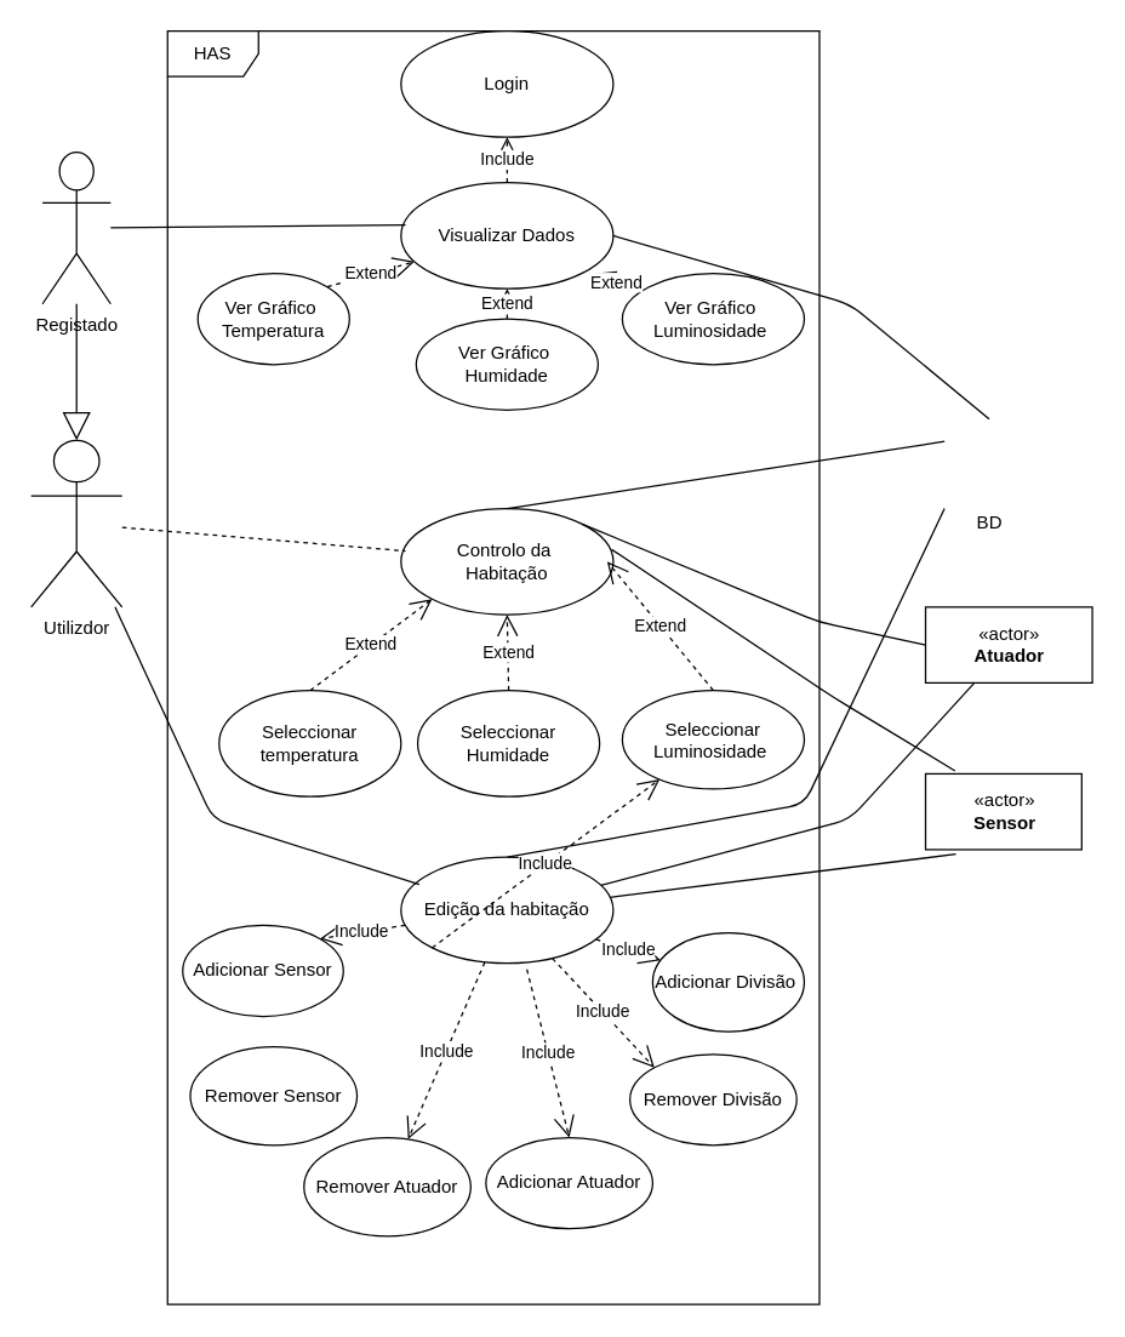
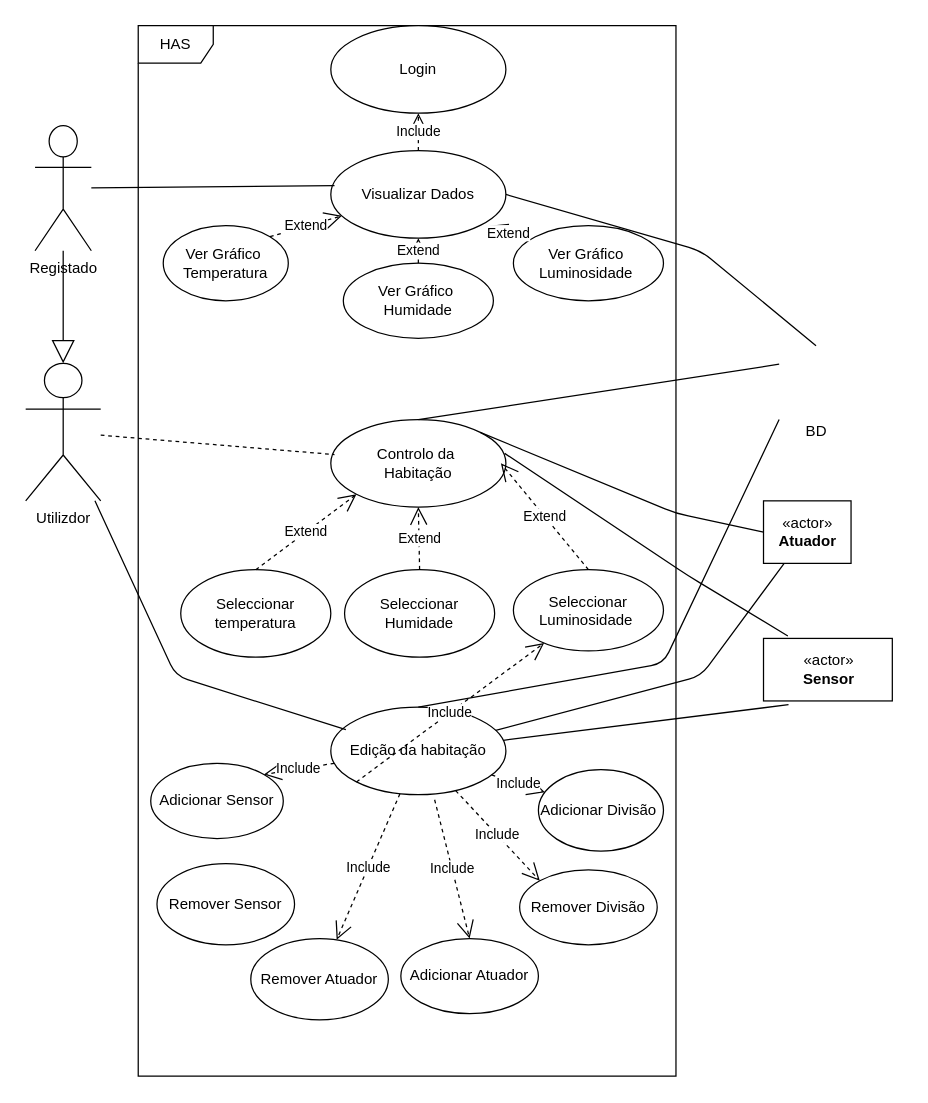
  <mxCell id="0" />
  <mxCell id="1" parent="0" />
  <mxCell id="2" value="HAS" style="shape=umlFrame;whiteSpace=wrap;html=1;" vertex="1" parent="1"><mxGeometry x="110" y="20" width="430" height="840" as="geometry" /></mxCell>
  <mxCell id="3" value="Utilizdor" style="shape=umlActor;verticalLabelPosition=bottom;labelBackgroundColor=#ffffff;verticalAlign=top;html=1;" vertex="1" parent="1"><mxGeometry x="20" y="290" width="60" height="110" as="geometry" /></mxCell>
  <mxCell id="4" value="Visualizar Dados" style="ellipse;whiteSpace=wrap;html=1;" vertex="1" parent="1"><mxGeometry x="264" y="120" width="140" height="70" as="geometry" /></mxCell>
  <mxCell id="5" value="Ver Gráfico&amp;nbsp;&lt;br&gt;Humidade" style="ellipse;whiteSpace=wrap;html=1;" vertex="1" parent="1"><mxGeometry x="274" y="210" width="120" height="60" as="geometry" /></mxCell>
  <mxCell id="6" value="Ver Gráfico&amp;nbsp;&lt;br&gt;Luminosidade&amp;nbsp;" style="ellipse;whiteSpace=wrap;html=1;" vertex="1" parent="1"><mxGeometry x="410" y="180" width="120" height="60" as="geometry" /></mxCell>
  <mxCell id="7" value="Ver Gráfico&amp;nbsp;&lt;br&gt;Temperatura" style="ellipse;whiteSpace=wrap;html=1;" vertex="1" parent="1"><mxGeometry x="130" y="180" width="100" height="60" as="geometry" /></mxCell>
  <mxCell id="8" value="Extend" style="endArrow=open;endSize=12;dashed=1;html=1;exitX=1;exitY=0;exitDx=0;exitDy=0;" edge="1" parent="1" source="7" target="4"><mxGeometry width="160" relative="1" as="geometry"><mxPoint x="280" y="210" as="sourcePoint" /><mxPoint x="440" y="210" as="targetPoint" /><Array as="points" /></mxGeometry></mxCell>
  <mxCell id="9" value="Extend" style="endArrow=open;endSize=12;dashed=1;html=1;exitX=0.5;exitY=0;exitDx=0;exitDy=0;" edge="1" parent="1" source="5" target="4"><mxGeometry width="160" relative="1" as="geometry"><mxPoint x="280" y="210" as="sourcePoint" /><mxPoint x="440" y="210" as="targetPoint" /></mxGeometry></mxCell>
  <mxCell id="10" value="Extend" style="endArrow=open;endSize=12;dashed=1;html=1;entryX=0.907;entryY=0.857;entryDx=0;entryDy=0;entryPerimeter=0;" edge="1" parent="1" source="6" target="4"><mxGeometry width="160" relative="1" as="geometry"><mxPoint x="280" y="210" as="sourcePoint" /><mxPoint x="440" y="210" as="targetPoint" /></mxGeometry></mxCell>
  <mxCell id="11" value="Registado" style="shape=umlActor;verticalLabelPosition=bottom;labelBackgroundColor=#ffffff;verticalAlign=top;html=1;" vertex="1" parent="1"><mxGeometry x="27.5" y="100" width="45" height="100" as="geometry" /></mxCell>
  <mxCell id="12" value="" style="endArrow=block;endSize=16;endFill=0;html=1;entryX=0.5;entryY=0;entryDx=0;entryDy=0;entryPerimeter=0;" edge="1" parent="1" source="11" target="3"><mxGeometry width="160" relative="1" as="geometry"><mxPoint x="40" y="260" as="sourcePoint" /><mxPoint x="200" y="260" as="targetPoint" /></mxGeometry></mxCell>
  <mxCell id="13" value="" style="endArrow=none;html=1;entryX=0.021;entryY=0.4;entryDx=0;entryDy=0;entryPerimeter=0;" edge="1" parent="1" source="11" target="4"><mxGeometry width="50" height="50" relative="1" as="geometry"><mxPoint x="140" y="170" as="sourcePoint" /><mxPoint x="190" y="120" as="targetPoint" /></mxGeometry></mxCell>
  <mxCell id="14" value="" style="endArrow=none;html=1;exitX=1;exitY=0.5;exitDx=0;exitDy=0;entryX=0.5;entryY=0;entryDx=0;entryDy=0;" edge="1" parent="1" source="4" target="47"><mxGeometry width="50" height="50" relative="1" as="geometry"><mxPoint x="330" y="340" as="sourcePoint" /><mxPoint x="620" y="330" as="targetPoint" /><Array as="points"><mxPoint x="560" y="200" /></Array></mxGeometry></mxCell>
  <mxCell id="15" value="Login" style="ellipse;whiteSpace=wrap;html=1;" vertex="1" parent="1"><mxGeometry x="264" y="20" width="140" height="70" as="geometry" /></mxCell>
  <mxCell id="16" value="Include" style="endArrow=open;endSize=12;dashed=1;html=1;exitX=0.5;exitY=0;exitDx=0;exitDy=0;" edge="1" parent="1" source="4" target="15"><mxGeometry width="160" relative="1" as="geometry"><mxPoint x="280" y="110" as="sourcePoint" /><mxPoint x="440" y="110" as="targetPoint" /></mxGeometry></mxCell>
  <mxCell id="17" value="Controlo da&amp;nbsp;&lt;br&gt;Habitação" style="ellipse;whiteSpace=wrap;html=1;" vertex="1" parent="1"><mxGeometry x="264" y="335" width="140" height="70" as="geometry" /></mxCell>
  <mxCell id="18" value="Seleccionar Humidade" style="ellipse;whiteSpace=wrap;html=1;" vertex="1" parent="1"><mxGeometry x="275" y="455" width="120" height="70" as="geometry" /></mxCell>
  <mxCell id="19" value="Seleccionar temperatura" style="ellipse;whiteSpace=wrap;html=1;" vertex="1" parent="1"><mxGeometry x="144" y="455" width="120" height="70" as="geometry" /></mxCell>
  <mxCell id="20" value="Seleccionar Luminosidade&amp;nbsp;" style="ellipse;whiteSpace=wrap;html=1;" vertex="1" parent="1"><mxGeometry x="410" y="455" width="120" height="65" as="geometry" /></mxCell>
  <mxCell id="21" value="Extend" style="endArrow=open;endSize=12;dashed=1;html=1;exitX=0.5;exitY=0;exitDx=0;exitDy=0;entryX=0.5;entryY=1;entryDx=0;entryDy=0;" edge="1" parent="1" source="18" target="17"><mxGeometry width="160" relative="1" as="geometry"><mxPoint x="280" y="370" as="sourcePoint" /><mxPoint x="440" y="370" as="targetPoint" /></mxGeometry></mxCell>
  <mxCell id="22" value="Extend" style="endArrow=open;endSize=12;dashed=1;html=1;exitX=0.5;exitY=0;exitDx=0;exitDy=0;entryX=0;entryY=1;entryDx=0;entryDy=0;" edge="1" parent="1" source="19" target="17"><mxGeometry width="160" relative="1" as="geometry"><mxPoint x="230" y="440" as="sourcePoint" /><mxPoint x="390" y="440" as="targetPoint" /></mxGeometry></mxCell>
  <mxCell id="23" value="Extend" style="endArrow=open;endSize=12;dashed=1;html=1;exitX=0.5;exitY=0;exitDx=0;exitDy=0;" edge="1" parent="1" source="20"><mxGeometry width="160" relative="1" as="geometry"><mxPoint x="280" y="370" as="sourcePoint" /><mxPoint x="400" y="370" as="targetPoint" /></mxGeometry></mxCell>
  <mxCell id="24" value="Edição da habitação" style="ellipse;whiteSpace=wrap;html=1;" vertex="1" parent="1"><mxGeometry x="264" y="565" width="140" height="70" as="geometry" /></mxCell>
  <mxCell id="25" value="Adicionar Sensor" style="ellipse;whiteSpace=wrap;html=1;" vertex="1" parent="1"><mxGeometry x="120" y="610" width="106" height="60" as="geometry" /></mxCell>
  <mxCell id="26" value="Adicionar Divisão&amp;nbsp;" style="ellipse;whiteSpace=wrap;html=1;" vertex="1" parent="1"><mxGeometry x="430" y="615" width="100" height="65" as="geometry" /></mxCell>
  <mxCell id="27" value="Adicionar Atuador" style="ellipse;whiteSpace=wrap;html=1;" vertex="1" parent="1"><mxGeometry x="320" y="750" width="110" height="60" as="geometry" /></mxCell>
  <mxCell id="28" value="Remover Divisão" style="ellipse;whiteSpace=wrap;html=1;" vertex="1" parent="1"><mxGeometry x="415" y="695" width="110" height="60" as="geometry" /></mxCell>
  <mxCell id="29" value="Remover Sensor" style="ellipse;whiteSpace=wrap;html=1;" vertex="1" parent="1"><mxGeometry x="125" y="690" width="110" height="65" as="geometry" /></mxCell>
  <mxCell id="30" value="Remover Atuador" style="ellipse;whiteSpace=wrap;html=1;" vertex="1" parent="1"><mxGeometry x="200" y="750" width="110" height="65" as="geometry" /></mxCell>
  <mxCell id="31" value="Include" style="endArrow=open;endSize=12;dashed=1;html=1;entryX=1;entryY=0;entryDx=0;entryDy=0;" edge="1" parent="1" source="24" target="25"><mxGeometry width="160" relative="1" as="geometry"><mxPoint x="226" y="680" as="sourcePoint" /><mxPoint x="240" y="600" as="targetPoint" /></mxGeometry></mxCell>
  <mxCell id="32" value="Include" style="endArrow=open;endSize=12;dashed=1;html=1;exitX=0.593;exitY=1.057;exitDx=0;exitDy=0;exitPerimeter=0;entryX=0.5;entryY=0;entryDx=0;entryDy=0;" edge="1" parent="1" source="24" target="27"><mxGeometry width="160" relative="1" as="geometry"><mxPoint x="280" y="790" as="sourcePoint" /><mxPoint x="440" y="790" as="targetPoint" /></mxGeometry></mxCell>
  <mxCell id="33" value="Include" style="endArrow=open;endSize=12;dashed=1;html=1;" edge="1" parent="1" source="24" target="30"><mxGeometry width="160" relative="1" as="geometry"><mxPoint x="320" y="670" as="sourcePoint" /><mxPoint x="330" y="660" as="targetPoint" /></mxGeometry></mxCell>
  <mxCell id="34" value="Include" style="endArrow=open;endSize=12;dashed=1;html=1;exitX=0;exitY=1;exitDx=0;exitDy=0;" edge="1" parent="1" source="24" target="20"><mxGeometry width="160" relative="1" as="geometry"><mxPoint x="280" y="790" as="sourcePoint" /><mxPoint x="280" y="630" as="targetPoint" /></mxGeometry></mxCell>
  <mxCell id="35" value="Include" style="endArrow=open;endSize=12;dashed=1;html=1;" edge="1" parent="1" source="24" target="26"><mxGeometry width="160" relative="1" as="geometry"><mxPoint x="410" y="640" as="sourcePoint" /><mxPoint x="440" y="790" as="targetPoint" /></mxGeometry></mxCell>
  <mxCell id="36" value="Include" style="endArrow=open;endSize=12;dashed=1;html=1;entryX=0;entryY=0;entryDx=0;entryDy=0;" edge="1" parent="1" source="24" target="28"><mxGeometry width="160" relative="1" as="geometry"><mxPoint x="410" y="704" as="sourcePoint" /><mxPoint x="440" y="790" as="targetPoint" /></mxGeometry></mxCell>
  <mxCell id="37" value="" style="endArrow=none;html=1;entryX=0.021;entryY=0.4;entryDx=0;entryDy=0;entryPerimeter=0;dashed=1;" edge="1" parent="1" source="3" target="17"><mxGeometry width="50" height="50" relative="1" as="geometry"><mxPoint x="144" y="360" as="sourcePoint" /><mxPoint x="194" y="310" as="targetPoint" /></mxGeometry></mxCell>
  <mxCell id="38" value="" style="endArrow=none;html=1;entryX=0.086;entryY=0.257;entryDx=0;entryDy=0;entryPerimeter=0;" edge="1" parent="1" source="3" target="24"><mxGeometry width="50" height="50" relative="1" as="geometry"><mxPoint x="330" y="410" as="sourcePoint" /><mxPoint x="380" y="360" as="targetPoint" /><Array as="points"><mxPoint x="140" y="540" /></Array></mxGeometry></mxCell>
  <mxCell id="39" value="" style="endArrow=none;html=1;exitX=1;exitY=0;exitDx=0;exitDy=0;entryX=0;entryY=0.5;entryDx=0;entryDy=0;" edge="1" parent="1" source="17" target="46"><mxGeometry width="50" height="50" relative="1" as="geometry"><mxPoint x="330" y="310" as="sourcePoint" /><mxPoint x="620" y="461" as="targetPoint" /><Array as="points"><mxPoint x="540" y="410" /></Array></mxGeometry></mxCell>
  <mxCell id="40" value="" style="endArrow=none;html=1;" edge="1" parent="1" source="46" target="24"><mxGeometry width="50" height="50" relative="1" as="geometry"><mxPoint x="620" y="476.667" as="sourcePoint" /><mxPoint x="380" y="360" as="targetPoint" /><Array as="points"><mxPoint x="560" y="540" /></Array></mxGeometry></mxCell>
  <mxCell id="41" value="" style="endArrow=none;html=1;entryX=0.194;entryY=1.06;entryDx=0;entryDy=0;entryPerimeter=0;" edge="1" parent="1" source="24" target="45"><mxGeometry width="50" height="50" relative="1" as="geometry"><mxPoint x="590" y="665" as="sourcePoint" /><mxPoint x="642.5" y="605" as="targetPoint" /></mxGeometry></mxCell>
  <mxCell id="42" value="" style="endArrow=none;html=1;exitX=0.189;exitY=-0.04;exitDx=0;exitDy=0;exitPerimeter=0;entryX=0.993;entryY=0.386;entryDx=0;entryDy=0;entryPerimeter=0;" edge="1" parent="1" source="45" target="17"><mxGeometry width="50" height="50" relative="1" as="geometry"><mxPoint x="642.5" y="605" as="sourcePoint" /><mxPoint x="380" y="360" as="targetPoint" /><Array as="points"><mxPoint x="550" y="460" /></Array></mxGeometry></mxCell>
  <mxCell id="43" value="" style="endArrow=none;html=1;exitX=0.5;exitY=0;exitDx=0;exitDy=0;entryX=0;entryY=0.25;entryDx=0;entryDy=0;" edge="1" parent="1" source="17" target="47"><mxGeometry width="50" height="50" relative="1" as="geometry"><mxPoint x="330" y="310" as="sourcePoint" /><mxPoint x="625" y="356.667" as="targetPoint" /></mxGeometry></mxCell>
  <mxCell id="44" value="" style="endArrow=none;html=1;exitX=0.5;exitY=0;exitDx=0;exitDy=0;entryX=0;entryY=1;entryDx=0;entryDy=0;" edge="1" parent="1" source="24" target="47"><mxGeometry width="50" height="50" relative="1" as="geometry"><mxPoint x="330" y="410" as="sourcePoint" /><mxPoint x="625" y="403.333" as="targetPoint" /><Array as="points"><mxPoint x="530" y="530" /></Array></mxGeometry></mxCell>
  <mxCell id="45" value="«actor»&lt;br&gt;&lt;b&gt;Sensor&lt;/b&gt;" style="html=1;" vertex="1" parent="1"><mxGeometry x="610" y="510" width="103" height="50" as="geometry" /></mxCell>
- <mxCell id="46" value="«actor»&lt;br&gt;&lt;b&gt;Atuador&lt;/b&gt;" style="html=1;" vertex="1" parent="1"><mxGeometry x="610" y="400" width="110" height="50" as="geometry" /></mxCell>
+ <mxCell id="46" value="«actor»&lt;br&gt;&lt;b&gt;Atuador&lt;/b&gt;" style="html=1;" vertex="1" parent="1"><mxGeometry x="610" y="400" width="70" height="50" as="geometry" /></mxCell>
  <mxCell id="47" value="" style="shape=image;html=1;verticalAlign=top;verticalLabelPosition=bottom;labelBackgroundColor=#ffffff;imageAspect=0;aspect=fixed;image=https://cdn3.iconfinder.com/data/icons/linecons-free-vector-icons-pack/32/data-128.png" vertex="1" parent="1"><mxGeometry x="622.5" y="276" width="59" height="59" as="geometry" /></mxCell>
  <mxCell id="48" value="BD" style="text;html=1;align=center;verticalAlign=middle;resizable=0;points=[];autosize=1;" vertex="1" parent="1"><mxGeometry x="637" y="335" width="30" height="20" as="geometry" /></mxCell>
